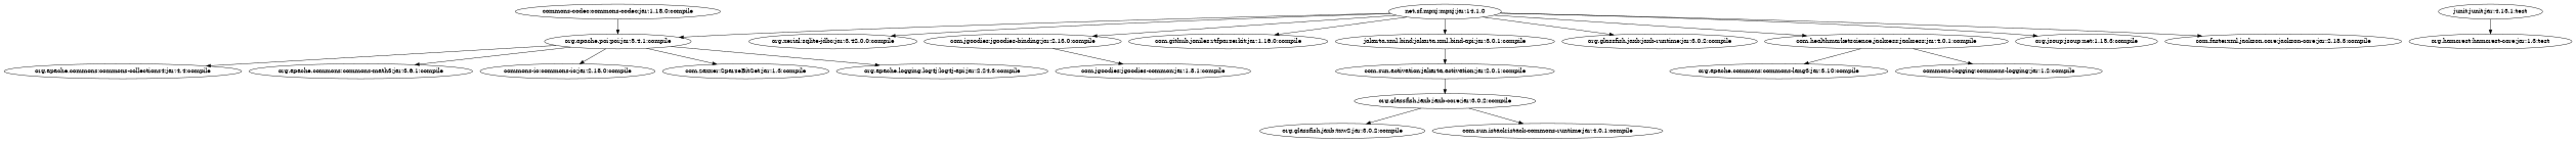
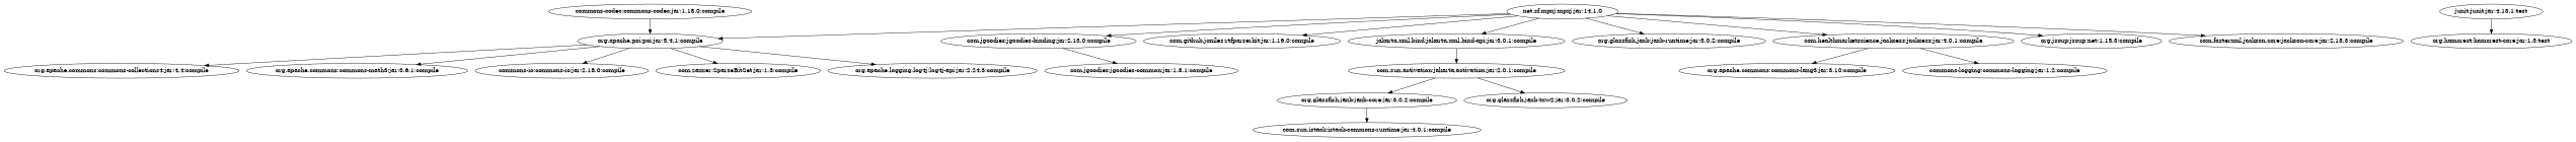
  digraph {
    "net.sf.mpxj:mpxj:jar:14.1.0"
    "org.apache.poi:poi:jar:5.4.1:compile"
-   "org.xerial:sqlite-jdbc:jar:3.42.0.0:compile"
    "com.jgoodies:jgoodies-binding:jar:2.13.0:compile"
    "com.github.joniles:rtfparserkit:jar:1.16.0:compile"
    "jakarta.xml.bind:jakarta.xml.bind-api:jar:3.0.1:compile"
    "org.glassfish.jaxb:jaxb-runtime:jar:3.0.2:compile"
    "com.healthmarketscience.jackcess:jackcess:jar:4.0.1:compile"
    n9 [label="org.jsoup:jsoup:net:1.15.3:compile"]
    "com.fasterxml.jackson.core:jackson-core:jar:2.18.3:compile"
    "org.apache.commons:commons-collections4:jar:4.4:compile"
    "org.apache.commons:commons-math3:jar:3.6.1:compile"
    "commons-io:commons-io:jar:2.18.0:compile"
    "com.zaxxer:SparseBitSet:jar:1.3:compile"
    "org.apache.logging.log4j:log4j-api:jar:2.24.3:compile"
    "com.jgoodies:jgoodies-common:jar:1.8.1:compile"
    "com.sun.activation:jakarta.activation:jar:2.0.1:compile"
    "org.apache.commons:commons-lang3:jar:3.10:compile"
    "commons-logging:commons-logging:jar:1.2:compile"
    "junit:junit:jar:4.13.1:test"
    "org.hamcrest:hamcrest-core:jar:1.3:test"
    "commons-codec:commons-codec:jar:1.18.0:compile"
    "org.glassfish.jaxb:jaxb-core:jar:3.0.2:compile"
    "org.glassfish.jaxb:txw2:jar:3.0.2:compile"
    "com.sun.istack:istack-commons-runtime:jar:4.0.1:compile"
    "net.sf.mpxj:mpxj:jar:14.1.0" -> "org.apache.poi:poi:jar:5.4.1:compile"
-   "net.sf.mpxj:mpxj:jar:14.1.0" -> "org.xerial:sqlite-jdbc:jar:3.42.0.0:compile"
    "net.sf.mpxj:mpxj:jar:14.1.0" -> "com.jgoodies:jgoodies-binding:jar:2.13.0:compile"
    "net.sf.mpxj:mpxj:jar:14.1.0" -> "com.github.joniles:rtfparserkit:jar:1.16.0:compile"
    "net.sf.mpxj:mpxj:jar:14.1.0" -> "jakarta.xml.bind:jakarta.xml.bind-api:jar:3.0.1:compile"
    "net.sf.mpxj:mpxj:jar:14.1.0" -> "org.glassfish.jaxb:jaxb-runtime:jar:3.0.2:compile"
    "net.sf.mpxj:mpxj:jar:14.1.0" -> "com.healthmarketscience.jackcess:jackcess:jar:4.0.1:compile"
    "net.sf.mpxj:mpxj:jar:14.1.0" -> n9
    "net.sf.mpxj:mpxj:jar:14.1.0" -> "com.fasterxml.jackson.core:jackson-core:jar:2.18.3:compile"
    "org.apache.poi:poi:jar:5.4.1:compile" -> "org.apache.commons:commons-collections4:jar:4.4:compile"
    "org.apache.poi:poi:jar:5.4.1:compile" -> "org.apache.commons:commons-math3:jar:3.6.1:compile"
    "org.apache.poi:poi:jar:5.4.1:compile" -> "commons-io:commons-io:jar:2.18.0:compile"
    "org.apache.poi:poi:jar:5.4.1:compile" -> "com.zaxxer:SparseBitSet:jar:1.3:compile"
    "org.apache.poi:poi:jar:5.4.1:compile" -> "org.apache.logging.log4j:log4j-api:jar:2.24.3:compile"
    "com.jgoodies:jgoodies-binding:jar:2.13.0:compile" -> "com.jgoodies:jgoodies-common:jar:1.8.1:compile"
    "jakarta.xml.bind:jakarta.xml.bind-api:jar:3.0.1:compile" -> "com.sun.activation:jakarta.activation:jar:2.0.1:compile"
    "com.healthmarketscience.jackcess:jackcess:jar:4.0.1:compile" -> "org.apache.commons:commons-lang3:jar:3.10:compile"
    "com.healthmarketscience.jackcess:jackcess:jar:4.0.1:compile" -> "commons-logging:commons-logging:jar:1.2:compile"
    "com.sun.activation:jakarta.activation:jar:2.0.1:compile" -> "org.glassfish.jaxb:jaxb-core:jar:3.0.2:compile"
    "junit:junit:jar:4.13.1:test" -> "org.hamcrest:hamcrest-core:jar:1.3:test"
    "commons-codec:commons-codec:jar:1.18.0:compile" -> "org.apache.poi:poi:jar:5.4.1:compile"
-   "org.glassfish.jaxb:jaxb-core:jar:3.0.2:compile" -> "org.glassfish.jaxb:txw2:jar:3.0.2:compile"
+   "com.sun.activation:jakarta.activation:jar:2.0.1:compile" -> "org.glassfish.jaxb:txw2:jar:3.0.2:compile"
    "org.glassfish.jaxb:jaxb-core:jar:3.0.2:compile" -> "com.sun.istack:istack-commons-runtime:jar:4.0.1:compile"
  }
